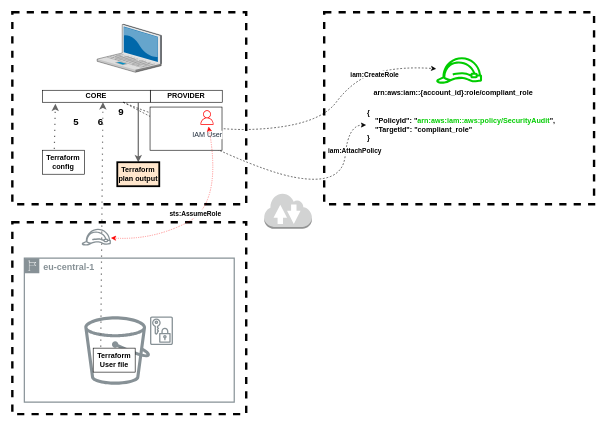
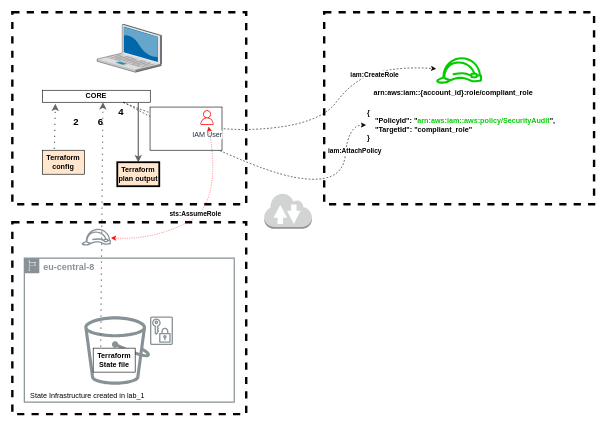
  <mxCell id="0" />
  <mxCell id="1" parent="0" />
  <mxCell id="2" value="" style="rounded=0;whiteSpace=wrap;html=1;fillColor=none;strokeWidth=4;dashed=1;" parent="1" vertex="1"><mxGeometry x="540" y="20" width="450" height="320" as="geometry" /></mxCell>
- <mxCell id="3" value="&lt;font style=&quot;font-size: 15px&quot;&gt;&lt;b&gt;eu-central-1&lt;/b&gt;&lt;/font&gt;" style="outlineConnect=0;gradientColor=none;html=1;whiteSpace=wrap;fontSize=12;fontStyle=0;shape=mxgraph.aws4.group;grIcon=mxgraph.aws4.group_region;fillColor=none;verticalAlign=top;align=left;spacingLeft=30;fontColor=#879196;strokeColor=#879196;strokeWidth=2;" parent="1" vertex="1"><mxGeometry x="40" y="430" width="350" height="240" as="geometry" /></mxCell>
+ <mxCell id="3" value="&lt;font style=&quot;font-size: 15px&quot;&gt;&lt;b&gt;eu-central-8&lt;/b&gt;&lt;/font&gt;" style="outlineConnect=0;gradientColor=none;html=1;whiteSpace=wrap;fontSize=12;fontStyle=0;shape=mxgraph.aws4.group;grIcon=mxgraph.aws4.group_region;fillColor=none;verticalAlign=top;align=left;spacingLeft=30;fontColor=#879196;strokeColor=#879196;strokeWidth=2;" parent="1" vertex="1"><mxGeometry x="40" y="430" width="350" height="240" as="geometry" /></mxCell>
  <mxCell id="4" value="" style="rounded=0;whiteSpace=wrap;html=1;dashed=1;strokeWidth=4;fillColor=none;" parent="1" vertex="1"><mxGeometry x="20" y="20" width="390" height="320" as="geometry" /></mxCell>
  <mxCell id="5" value="" style="rounded=0;whiteSpace=wrap;html=1;dashed=1;strokeWidth=4;fillColor=none;" parent="1" vertex="1"><mxGeometry x="20" y="370" width="390" height="320" as="geometry" /></mxCell>
  <mxCell id="6" value="" style="outlineConnect=0;fontColor=#232F3E;gradientColor=none;strokeColor=none;dashed=0;verticalLabelPosition=bottom;verticalAlign=top;align=center;html=1;fontSize=12;fontStyle=0;aspect=fixed;pointerEvents=1;shape=mxgraph.aws4.bucket;fillColor=#879196;" parent="1" vertex="1"><mxGeometry x="140" y="527" width="109.62" height="114" as="geometry" /></mxCell>
  <mxCell id="7" value="" style="verticalLabelPosition=bottom;aspect=fixed;html=1;verticalAlign=top;strokeColor=none;align=center;outlineConnect=0;shape=mxgraph.citrix.laptop_2;fontStyle=1" parent="1" vertex="1"><mxGeometry x="161.36" y="40" width="107.28" height="80" as="geometry" /></mxCell>
- <mxCell id="8" value="Terraform config" style="whiteSpace=wrap;html=1;fontStyle=1" parent="1" vertex="1"><mxGeometry x="70" y="250" width="70" height="40" as="geometry" /></mxCell>
- <mxCell id="9" value="PROVIDER" style="whiteSpace=wrap;html=1;fontStyle=1" parent="1" vertex="1"><mxGeometry y="150" width="120" height="20" as="geometry" x="250" /></mxCell>
+ <mxCell id="8" value="Terraform config" style="whiteSpace=wrap;html=1;fontStyle=1;fillColor=#ffe6cc;" parent="1" vertex="1"><mxGeometry x="70" y="250" width="70" height="40" as="geometry" /></mxCell>
  <mxCell id="10" value="CORE" style="whiteSpace=wrap;html=1;fontStyle=1" parent="1" vertex="1"><mxGeometry x="70" y="150" width="180" height="20" as="geometry" /></mxCell>
- <mxCell id="11" value="Terraform User file" style="whiteSpace=wrap;html=1;fontStyle=1" parent="1" vertex="1"><mxGeometry x="154.82" y="580" width="70" height="40" as="geometry" /></mxCell>
+ <mxCell id="11" value="Terraform State file" style="whiteSpace=wrap;html=1;fontStyle=1" parent="1" vertex="1"><mxGeometry x="154.82" y="580" width="70" height="40" as="geometry" /></mxCell>
  <mxCell id="12" value="" style="outlineConnect=0;fontColor=#232F3E;gradientColor=none;strokeColor=none;dashed=0;verticalLabelPosition=bottom;verticalAlign=top;align=center;html=1;fontSize=12;fontStyle=0;aspect=fixed;pointerEvents=1;shape=mxgraph.aws4.data_encryption_key;fillColor=#879196;" parent="1" vertex="1"><mxGeometry x="249.62" y="527" width="38.15" height="48" as="geometry" /></mxCell>
  <mxCell id="13" value="" style="endArrow=classic;html=1;dashed=1;strokeColor=#666666;strokeWidth=2;dashPattern=1 4;entryX=0.121;entryY=1.126;entryDx=0;entryDy=0;entryPerimeter=0;" parent="1" target="10" edge="1"><mxGeometry width="50" height="50" relative="1" as="geometry"><mxPoint x="90" y="248" as="sourcePoint" /><mxPoint x="90" y="198" as="targetPoint" /></mxGeometry></mxCell>
  <mxCell id="14" value="" style="endArrow=none;html=1;strokeColor=#666666;strokeWidth=2;startArrow=classic;startFill=1;endFill=0;exitX=0.5;exitY=0;exitDx=0;exitDy=0;" parent="1" source="27" edge="1"><mxGeometry width="50" height="50" relative="1" as="geometry"><mxPoint x="232" y="270" as="sourcePoint" /><mxPoint x="230" y="170" as="targetPoint" /></mxGeometry></mxCell>
  <mxCell id="15" value="" style="shape=image;imageAspect=0;aspect=fixed;verticalLabelPosition=bottom;verticalAlign=top;strokeColor=#000000;strokeWidth=2;image=https://www.iconfinder.com/data/icons/amazon-aws-stencils/100/Database_copy_DynamoDB_Table-512.png;" parent="1" vertex="1"><mxGeometry x="90" y="480" width="63" height="63" as="geometry" /></mxCell>
  <mxCell id="16" value="" style="outlineConnect=0;fontColor=#232F3E;gradientColor=none;strokeColor=none;dashed=0;verticalLabelPosition=bottom;verticalAlign=top;align=center;html=1;fontSize=12;fontStyle=0;aspect=fixed;pointerEvents=1;shape=mxgraph.aws4.role;fillColor=#879196;" parent="1" vertex="1"><mxGeometry x="135.18" y="381" width="49.64" height="28" as="geometry" /></mxCell>
  <mxCell id="17" value="" style="endArrow=classic;html=1;dashed=1;strokeColor=#666666;strokeWidth=2;dashPattern=1 4;startArrow=none;startFill=0;endFill=1;entryX=0.567;entryY=0.95;entryDx=0;entryDy=0;entryPerimeter=0;exitX=0.194;exitY=-0.084;exitDx=0;exitDy=0;exitPerimeter=0;" parent="1" edge="1"><mxGeometry width="50" height="50" relative="1" as="geometry"><mxPoint x="167.4" y="577.64" as="sourcePoint" /><mxPoint x="171.06" y="170" as="targetPoint" /></mxGeometry></mxCell>
  <mxCell id="18" value="" style="shape=image;imageAspect=0;aspect=fixed;verticalLabelPosition=bottom;verticalAlign=top;image=https://futurumresearch.com/wp-content/uploads/2020/01/aws-logo.png;fontStyle=1" parent="1" vertex="1"><mxGeometry x="540" y="20" width="100" height="75" as="geometry" /></mxCell>
  <mxCell id="19" value="" style="shape=image;imageAspect=0;aspect=fixed;verticalLabelPosition=bottom;verticalAlign=top;image=https://futurumresearch.com/wp-content/uploads/2020/01/aws-logo.png;fontStyle=1" parent="1" vertex="1"><mxGeometry x="20" y="370" width="60" height="45" as="geometry" /></mxCell>
  <mxCell id="20" value="" style="curved=1;endArrow=classic;html=1;strokeColor=#000000;strokeWidth=1;dashed=1;" parent="1" target="28" edge="1"><mxGeometry width="50" height="50" relative="1" as="geometry"><mxPoint x="205" y="170" as="sourcePoint" /><mxPoint x="775.5" y="191.261" as="targetPoint" /><Array as="points"><mxPoint x="320" y="220" /><mxPoint x="530" y="210" /><mxPoint x="590" y="130" /><mxPoint x="670" y="110" /></Array></mxGeometry></mxCell>
  <mxCell id="21" value="&lt;b&gt;iam:CreateRole&lt;/b&gt;" style="edgeLabel;html=1;align=center;verticalAlign=middle;resizable=0;points=[];" parent="20" vertex="1" connectable="0"><mxGeometry x="0.633" y="-2" relative="1" as="geometry"><mxPoint as="offset" /></mxGeometry></mxCell>
- <mxCell id="22" value="&lt;font style=&quot;font-size: 16px&quot;&gt;&lt;b&gt;5&lt;/b&gt;&lt;/font&gt;" style="text;whiteSpace=wrap;html=1;" parent="1" vertex="1"><mxGeometry x="120" y="185.5" width="15.18" height="30" as="geometry" /></mxCell>
+ <mxCell id="22" value="&lt;font style=&quot;font-size: 16px&quot;&gt;&lt;b&gt;2&lt;/b&gt;&lt;/font&gt;" style="text;whiteSpace=wrap;html=1;" parent="1" vertex="1"><mxGeometry x="120" y="185.5" width="15.18" height="30" as="geometry" /></mxCell>
  <mxCell id="23" value="&lt;font style=&quot;font-size: 16px&quot;&gt;&lt;b&gt;6&lt;/b&gt;&lt;/font&gt;" style="text;whiteSpace=wrap;html=1;" parent="1" vertex="1"><mxGeometry x="161.36" y="185.5" width="12" height="30" as="geometry" /></mxCell>
- <mxCell id="24" value="&lt;font style=&quot;font-size: 16px&quot;&gt;&lt;b&gt;9&lt;/b&gt;&lt;/font&gt;" style="text;whiteSpace=wrap;html=1;" parent="1" vertex="1"><mxGeometry x="195" y="170" width="19" height="30" as="geometry" /></mxCell>
+ <mxCell id="24" value="&lt;font style=&quot;font-size: 16px&quot;&gt;&lt;b&gt;4&lt;/b&gt;&lt;/font&gt;" style="text;whiteSpace=wrap;html=1;" parent="1" vertex="1"><mxGeometry x="195" y="170" width="19" height="30" as="geometry" /></mxCell>
  <mxCell id="25" value="" style="outlineConnect=0;dashed=0;verticalLabelPosition=bottom;verticalAlign=top;align=center;html=1;shape=mxgraph.aws3.internet_2;fillColor=#D2D3D3;gradientColor=none;strokeColor=#000000;" parent="1" vertex="1"><mxGeometry x="440" y="321" width="79.5" height="60" as="geometry" /></mxCell>
+ <mxCell id="26" value="State Infrastructure created in lab_1" style="text;html=1;align=center;verticalAlign=middle;resizable=0;points=[];autosize=1;" parent="1" vertex="1"><mxGeometry x="39.62" y="650" width="210" height="20" as="geometry" /></mxCell>
  <mxCell id="27" value="Terraform plan output" style="whiteSpace=wrap;html=1;fontStyle=1;strokeWidth=3;fillColor=#ffe6cc;" parent="1" vertex="1"><mxGeometry x="195" y="270" width="70" height="40" as="geometry" /></mxCell>
  <mxCell id="28" value="" style="outlineConnect=0;fontColor=#232F3E;gradientColor=none;strokeColor=none;dashed=0;verticalLabelPosition=bottom;verticalAlign=top;align=center;html=1;fontSize=12;fontStyle=0;aspect=fixed;pointerEvents=1;shape=mxgraph.aws4.role;fillColor=#00CC00;" parent="1" vertex="1"><mxGeometry x="726" y="95" width="78" height="44" as="geometry" /></mxCell>
  <mxCell id="29" value="" style="curved=1;endArrow=classic;html=1;strokeColor=#000000;strokeWidth=1;dashed=1;entryX=0;entryY=0.5;entryDx=0;entryDy=0;" parent="1" target="31" edge="1"><mxGeometry width="50" height="50" relative="1" as="geometry"><mxPoint x="205" y="170" as="sourcePoint" /><mxPoint x="726.383" y="177.277" as="targetPoint" /><Array as="points"><mxPoint x="410" y="280" /><mxPoint x="570" y="310" /><mxPoint x="580" y="208" /></Array></mxGeometry></mxCell>
  <mxCell id="30" value="&lt;b&gt;iam:AttachPolicy&lt;/b&gt;" style="edgeLabel;html=1;align=center;verticalAlign=middle;resizable=0;points=[];" parent="29" vertex="1" connectable="0"><mxGeometry x="0.633" y="-2" relative="1" as="geometry"><mxPoint x="14.54" y="-24.77" as="offset" /></mxGeometry></mxCell>
  <mxCell id="31" value="&lt;b&gt;{&lt;br&gt;&amp;nbsp;&amp;nbsp;&amp;nbsp; &quot;PolicyId&quot;: &quot;&lt;font color=&quot;#00CC00&quot;&gt;arn:aws:iam::aws:policy/SecurityAudit&lt;/font&gt;&quot;,&lt;br&gt;&amp;nbsp;&amp;nbsp;&amp;nbsp; &quot;TargetId&quot;: &quot;compliant_role&quot;&lt;br&gt;}&lt;/b&gt;" style="text;html=1;strokeColor=none;fillColor=none;align=left;verticalAlign=middle;whiteSpace=wrap;rounded=0;" parent="1" vertex="1"><mxGeometry x="610" y="178" width="380" height="60" as="geometry" /></mxCell>
  <mxCell id="32" value="" style="whiteSpace=wrap;html=1;fontStyle=1" parent="1" vertex="1"><mxGeometry x="249.62" y="178" width="120" height="72" as="geometry" /></mxCell>
  <mxCell id="33" value="" style="shape=image;imageAspect=0;aspect=fixed;verticalLabelPosition=bottom;verticalAlign=top;image=https://futurumresearch.com/wp-content/uploads/2020/01/aws-logo.png;fontStyle=1" parent="1" vertex="1"><mxGeometry x="259.62" y="178" width="60" height="45" as="geometry" /></mxCell>
  <mxCell id="34" value="IAM User" style="outlineConnect=0;fontColor=#232F3E;gradientColor=none;fillColor=#ffffff;dashed=0;verticalLabelPosition=bottom;verticalAlign=top;align=center;html=1;fontSize=12;fontStyle=0;aspect=fixed;shape=mxgraph.aws4.resourceIcon;resIcon=mxgraph.aws4.user;labelBackgroundColor=#ffffff;strokeColor=#FF0000;" parent="1" vertex="1"><mxGeometry x="329.62" y="180.5" width="30" height="30" as="geometry" /></mxCell>
  <mxCell id="35" value="" style="curved=1;endArrow=classic;html=1;strokeColor=#FF0000;strokeWidth=1;startArrow=classic;startFill=1;dashed=1;dashPattern=1 2;" parent="1" source="16" target="34" edge="1"><mxGeometry width="50" height="50" relative="1" as="geometry"><mxPoint x="205" y="400" as="sourcePoint" /><mxPoint x="255" y="350" as="targetPoint" /><Array as="points"><mxPoint x="255" y="400" /><mxPoint x="370" y="340" /></Array></mxGeometry></mxCell>
  <mxCell id="36" value="&lt;b&gt;sts:AssumeRole&lt;/b&gt;" style="edgeLabel;html=1;align=center;verticalAlign=middle;resizable=0;points=[];" parent="35" vertex="1" connectable="0"><mxGeometry x="-0.035" y="1" relative="1" as="geometry"><mxPoint x="-9.02" y="-2.36" as="offset" /></mxGeometry></mxCell>
  <mxCell id="37" value="&lt;b&gt;arn:aws:iam::{account_id}:role/compliant_role&lt;/b&gt;" style="text;html=1;align=center;verticalAlign=middle;resizable=0;points=[];autosize=1;" parent="1" vertex="1"><mxGeometry x="615" y="145" width="280" height="20" as="geometry" /></mxCell>
